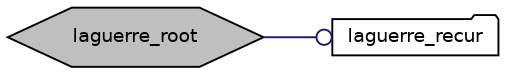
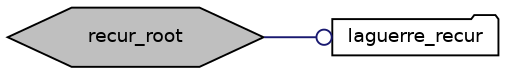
  digraph {
    rankdir=LR
    node [color=black fontname=Helvetica fontsize=10 style=filled]
-   n1 [fillcolor=grey75 fontcolor=black height=0.2 label=laguerre_root shape=hexagon width=0.4]
+   n1 [fillcolor=grey75 fontcolor=black height=0.2 label=recur_root shape=hexagon width=0.4]
    n2 [fillcolor=white height=0.2 label=laguerre_recur shape=folder width=0.4]
    n1 -> n2 [color=midnightblue fontname=Helvetica fontsize=10 labelfontname=Helvetica labelfontsize=10 style=solid arrowhead=odot]
  }
